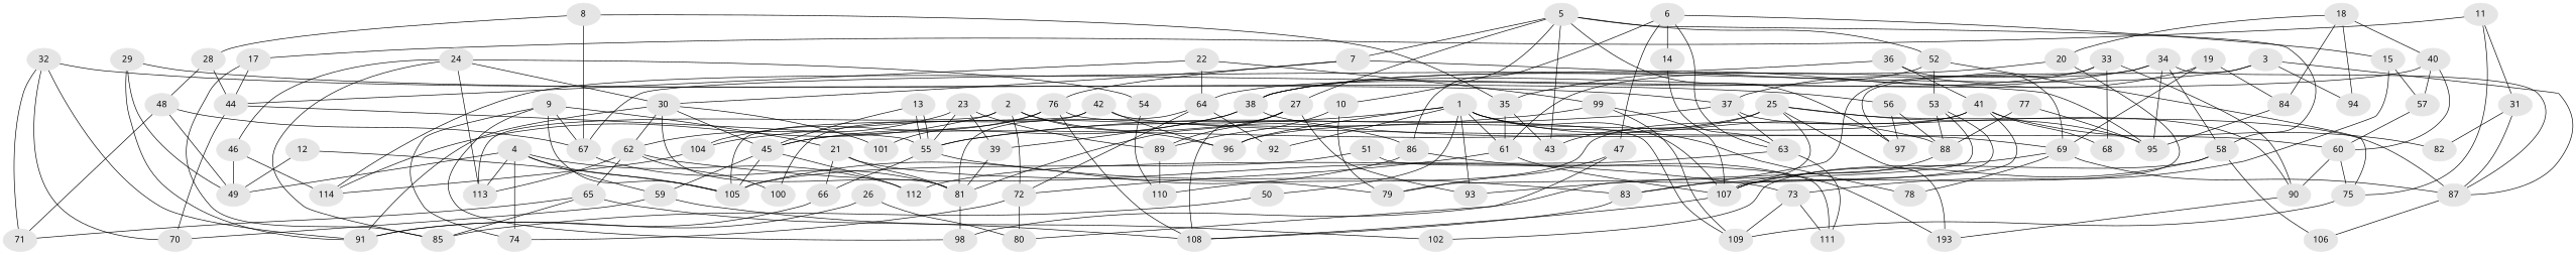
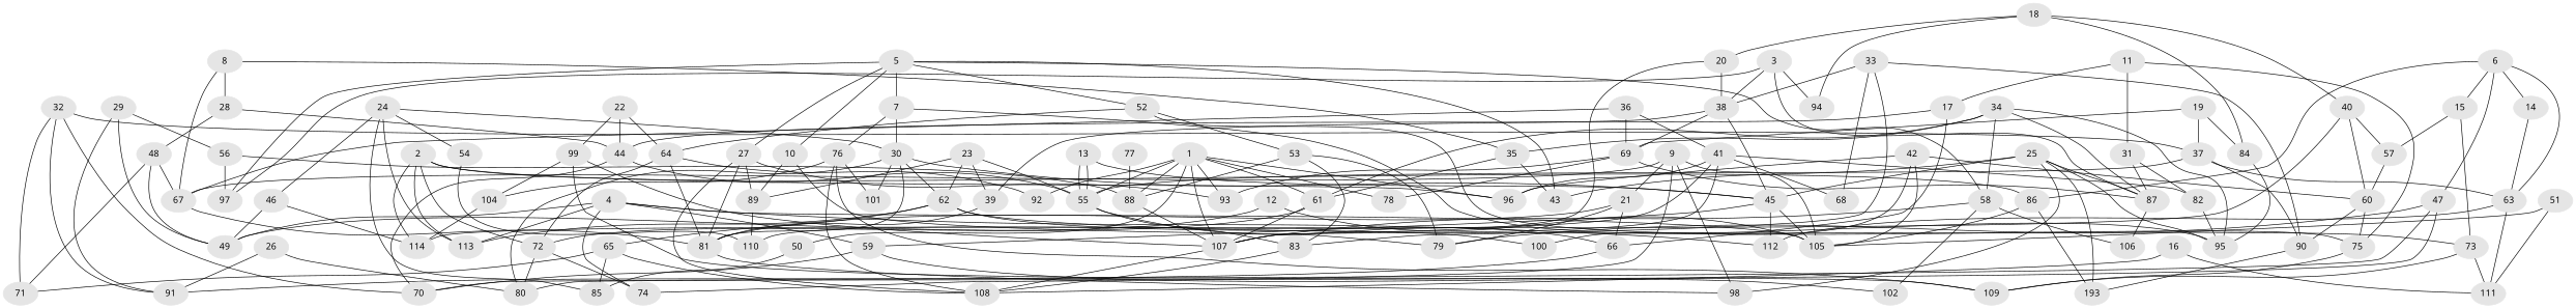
  graph {
    fontname="Noto Sans"
    node [color=gray90 fontname="Noto Sans" style=filled]
    edge [fontname="Noto Sans"]
    1
    50
    55
    61
    78
    88
    92
    93
    96
    107
    85
    66
    83
    72
    108
    2
    86
    113
    114
    74
    80
    105
    n23 [label=193]
    3
    38
    87
    94
    97
    45
    69
    39
    106
    4
    49
    59
    112
    70
    102
    5
    7
    10
    27
    43
    52
    58
    30
    76
    95
    79
    89
    81
    75
    64
    53
    6
    14
    15
    47
    63
    57
    73
    111
    62
    91
    101
    109
    104
    8
    28
    35
    67
    44
    48
    9
    21
    98
    110
    11
    17
    31
    82
    12
    13
    60
+   16
    18
    20
    40
    84
    19
    37
    90
    22
    99
    23
    100
    65
    24
    46
    54
    25
    26
    71
    29
    56
    32
    33
    68
    34
    36
    41
    42
    51
    77
    1 -- 50
    1 -- 55
    1 -- 61
    1 -- 78
    1 -- 88
    1 -- 92
    1 -- 93
    1 -- 96
    1 -- 107
    50 -- 85
    55 -- 66
    55 -- 83
    61 -- 107
    61 -- 72
    88 -- 107
    107 -- 108
    66 -- 91
    83 -- 108
    72 -- 74
    72 -- 80
    2 -- 96
    2 -- 72
    2 -- 86
    2 -- 113
    2 -- 114
    86 -- 105
    86 -- n23
    3 -- 38
    3 -- 87
    3 -- 94
    3 -- 97
    38 -- 45
    38 -- 69
    38 -- 39
    87 -- 106
    45 -- 105
    45 -- 59
    45 -- 112
    69 -- 78
    69 -- 93
    69 -- 87
    39 -- 81
    4 -- 113
    4 -- 74
    4 -- 105
    4 -- 49
    4 -- 59
    4 -- 112
    59 -- 70
    59 -- 102
    5 -- 97
    5 -- 7
    5 -- 10
    5 -- 27
    5 -- 43
    5 -- 52
    5 -- 58
    7 -- 30
    7 -- 76
    7 -- 95
    10 -- 79
    10 -- 89
    27 -- 93
    27 -- 108
    27 -- 89
    27 -- 81
    52 -- 75
    52 -- 64
    52 -- 53
    58 -- 107
    58 -- 106
    58 -- 102
    30 -- 45
    30 -- 81
    30 -- 62
-   30 -- 91
+   30 -- 80
    30 -- 101
    76 -- 108
    76 -- 101
    76 -- 109
    76 -- 104
    89 -- 110
    81 -- 98
    75 -- 109
    64 -- 92
    64 -- 72
    64 -- 81
    53 -- 88
    53 -- 83
    53 -- 79
    6 -- 86
    6 -- 14
    6 -- 15
    6 -- 47
    6 -- 63
    14 -- 63
    15 -- 57
    15 -- 73
    47 -- 80
+   47 -- 70
    47 -- 79
    63 -- 112
    63 -- 111
    57 -- 60
    73 -- 111
    73 -- 109
    62 -- 113
    62 -- 73
    62 -- 100
    62 -- 65
    104 -- 114
    8 -- 28
    8 -- 35
    8 -- 67
    28 -- 44
    28 -- 48
    35 -- 61
    35 -- 43
    67 -- 81
    44 -- 55
    44 -- 70
    48 -- 49
    48 -- 67
    48 -- 71
    9 -- 74
    9 -- 105
    9 -- 67
    9 -- 21
    9 -- 98
    21 -- 66
    21 -- 79
    21 -- 81
    11 -- 75
    11 -- 17
    11 -- 31
-   17 -- 85
+   17 -- 66
    17 -- 44
    31 -- 87
    31 -- 82
    12 -- 105
    12 -- 49
    13 -- 55
    13 -- 55
    13 -- 45
    60 -- 75
    60 -- 90
+   16 -- 108
+   16 -- 111
    18 -- 94
    18 -- 20
    18 -- 40
    18 -- 84
    20 -- 107
    20 -- 38
    40 -- 114
    40 -- 57
    40 -- 60
    84 -- 95
    19 -- 69
    19 -- 84
    19 -- 37
    37 -- 55
    37 -- 63
    37 -- 90
    90 -- n23
    22 -- 64
    22 -- 44
    22 -- 99
    99 -- 107
    99 -- 109
    99 -- 104
    23 -- 55
    23 -- 39
    23 -- 89
    23 -- 62
    65 -- 85
    65 -- 108
    65 -- 71
    24 -- 85
    24 -- 113
    24 -- 30
    24 -- 46
    24 -- 54
    46 -- 114
    46 -- 49
    54 -- 110
    25 -- n23
    25 -- 87
    25 -- 45
    25 -- 43
    25 -- 95
    25 -- 98
    26 -- 80
    26 -- 91
    29 -- 49
    29 -- 91
    29 -- 56
    56 -- 88
    56 -- 97
    32 -- 70
    32 -- 91
    32 -- 37
    32 -- 71
    33 -- 83
    33 -- 38
    33 -- 90
    33 -- 68
    34 -- 61
    34 -- 87
    34 -- 58
    34 -- 95
    34 -- 35
    36 -- 69
    36 -- 67
    36 -- 41
    41 -- 96
    41 -- 107
    41 -- 110
    41 -- 82
    41 -- 68
    42 -- 96
    42 -- 105
    42 -- 60
    42 -- 100
    51 -- 105
    51 -- 111
    77 -- 88
-   77 -- 95
+   82 -- 95
  }
